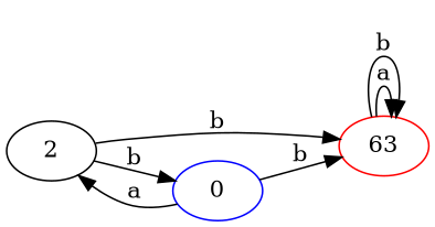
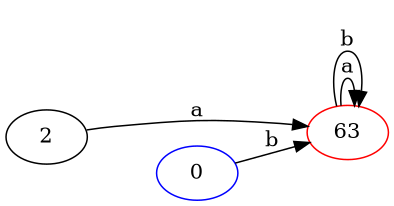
  digraph {
    rankdir=LR
    n1 [color=red label=63]
    2
    0 [color=blue]
    n1 -> n1 [label=a]
    n1 -> n1 [label=b]
-   2 -> n1 [label=b]
-   2 -> 0 [label=b]
+   2 -> n1 [label=a]
    0 -> n1 [label=b]
-   0 -> 2 [label=a]
  }
